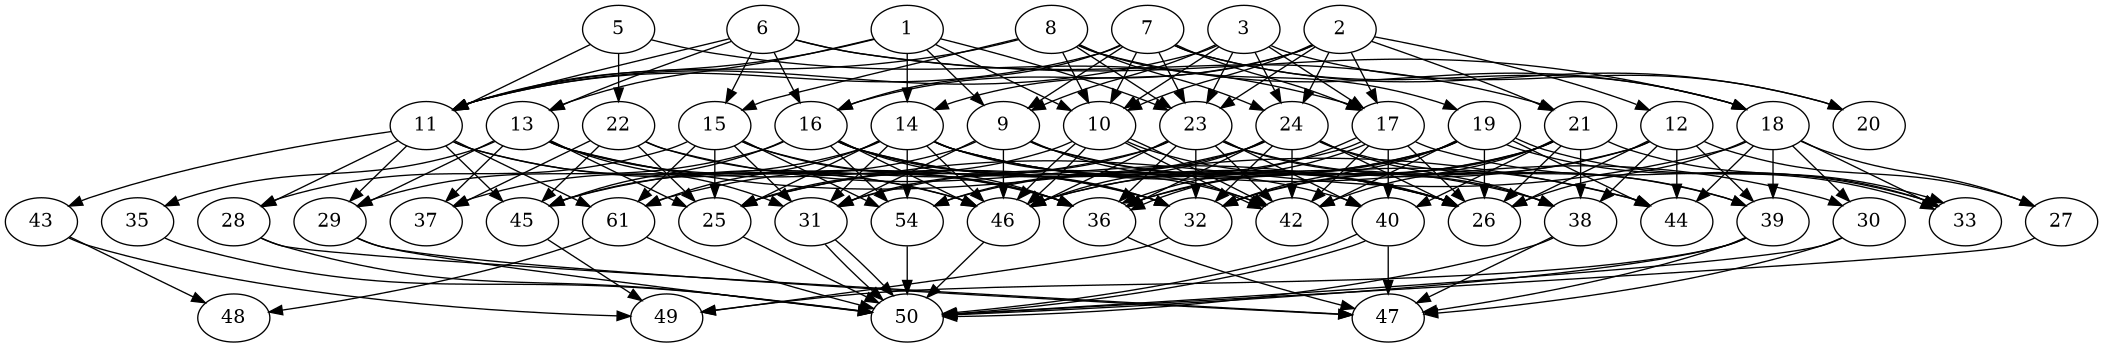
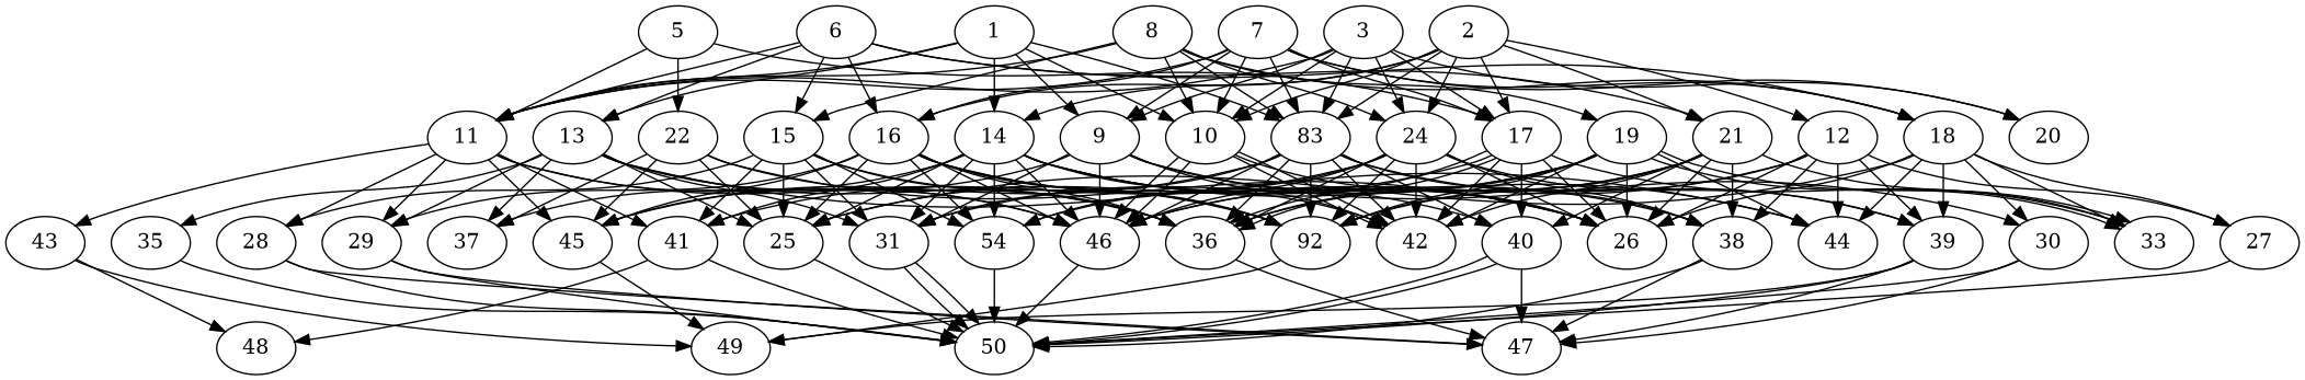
  digraph {
    node [alpha=0.16]
    1 [alpha=0.00 expect_size=47601664]
    9 [alpha=0.18 expect_size=35584000]
    10 [alpha=0.18 expect_size=40261632]
    11 [alpha=0.15 expect_size=49240064]
    13 [expect_size=47618048]
    14 [alpha=0.05 expect_size=35975168]
-   23 [alpha=0.01 expect_size=8814592]
+   23 [alpha=0.01 expect_size=8814592 label=83]
    26 [alpha=0.02 expect_size=20301824]
    30 [alpha=0.05 expect_size=21068800]
    31 [alpha=0.11 expect_size=37226496]
    42 [alpha=0.00 expect_size=48848896]
    45 [alpha=0.06 expect_size=28744704]
    46 [alpha=0.02 expect_size=30622720]
    25 [alpha=0.07 expect_size=10966016]
    28 [alpha=0.05 expect_size=17728512]
    29 [alpha=0.18 expect_size=8289280]
    36 [alpha=0.10 expect_size=34366464]
-   41 [alpha=0.12 expect_size=22216704 label=61]
+   41 [alpha=0.12 expect_size=22216704]
    43 [alpha=0.10 expect_size=40369152]
-   32 [expect_size=51935232]
+   32 [expect_size=51935232 label=92]
    44 [alpha=0.17 expect_size=39151616]
    35 [alpha=0.01 expect_size=18324480]
    37 [alpha=0.00 expect_size=39799808]
    38 [alpha=0.07 expect_size=51656704]
    n25 [expect_size=9657344 label=54]
    39 [alpha=0.02 expect_size=15942656]
    40 [alpha=0.05 expect_size=10184704]
    50 [alpha=0.17 expect_size=29332480]
    47 [alpha=0.15 expect_size=8176640]
    49 [alpha=0.11 expect_size=24620032]
    48 [alpha=0.12 expect_size=9059328]
    2 [alpha=0.19 expect_size=41405440]
    12 [alpha=0.01 expect_size=49899520]
    16 [alpha=0.10 expect_size=15818752]
    17 [alpha=0.09 expect_size=5709824]
    21 [alpha=0.06 expect_size=16897024]
    24 [alpha=0.04 expect_size=46282752]
    27 [alpha=0.05 expect_size=44454912]
    33 [alpha=0.19 expect_size=6986752]
    3 [alpha=0.15 expect_size=18146304]
    20 [alpha=0.07 expect_size=22532096]
    5 [alpha=0.15 expect_size=6621184]
    22 [alpha=0.01 expect_size=6161408]
    6 [expect_size=34443264]
    15 [alpha=0.04 expect_size=26717184]
    18 [expect_size=43777024]
    7 [expect_size=22277120]
    8 [alpha=0.13 expect_size=45618176]
    19 [alpha=0.05 expect_size=26903552]
    1 -> 9
    1 -> 10
    1 -> 11
    1 -> 13
    1 -> 14
    1 -> 23
    9 -> 26
    9 -> 30
    9 -> 31
    9 -> 42
    9 -> 45
    9 -> 46
    10 -> 26
    10 -> 42
    10 -> 42
    10 -> 46
    10 -> 46
-   10 -> 25
+   16 -> 25
    11 -> 45
    11 -> 46
    11 -> 28
    11 -> 29
    11 -> 36
    11 -> 41
    11 -> 43
    13 -> 31
    13 -> 46
    13 -> 25
    13 -> 29
    13 -> 32
    13 -> 44
    13 -> 35
    13 -> 37
    14 -> 26
    14 -> 31
    14 -> 42
    14 -> 46
    14 -> 25
    14 -> 41
    14 -> 44
    14 -> 37
    14 -> 38
    14 -> n25
    23 -> 31
    23 -> 42
    23 -> 45
    23 -> 46
    23 -> 36
    23 -> 32
    23 -> 38
    23 -> 39
    23 -> 40
    30 -> 50
    30 -> 47
    31 -> 50
    31 -> 50
    45 -> 49
    46 -> 50
    25 -> 50
    28 -> 50
    28 -> 47
    29 -> 50
    29 -> 47
    36 -> 47
    41 -> 50
    41 -> 48
    43 -> 49
    43 -> 48
    32 -> 49
    35 -> 50
    38 -> 50
    38 -> 47
    n25 -> 50
    39 -> 50
    39 -> 47
    39 -> 49
    40 -> 50
    40 -> 50
    40 -> 47
    2 -> 10
    2 -> 14
    2 -> 23
    2 -> 12
    2 -> 16
    2 -> 17
    2 -> 21
    2 -> 24
    12 -> 26
    12 -> 46
    12 -> 32
    12 -> 44
    12 -> 38
    12 -> 39
    12 -> 27
    16 -> 26
    16 -> 45
    16 -> 46
    16 -> 29
    16 -> 36
    16 -> 32
    16 -> n25
    16 -> 40
    17 -> 26
    17 -> 42
    17 -> 25
    17 -> 36
    17 -> 36
    17 -> 40
    17 -> 33
    21 -> 26
    21 -> 42
    21 -> 46
    21 -> 36
    21 -> 32
    21 -> 38
    21 -> 40
    21 -> 33
    24 -> 26
    24 -> 42
    24 -> 46
    24 -> 36
    24 -> 41
    24 -> 32
    24 -> 38
    24 -> n25
    24 -> 39
    27 -> 50
    3 -> 9
    3 -> 10
    3 -> 11
    3 -> 23
    3 -> 17
    3 -> 24
    3 -> 20
    5 -> 11
    5 -> 17
    5 -> 22
    22 -> 26
    22 -> 45
    22 -> 25
    22 -> 36
    22 -> 37
    6 -> 11
    6 -> 13
    6 -> 16
    6 -> 21
    6 -> 15
    6 -> 18
    15 -> 31
    15 -> 25
    15 -> 28
    15 -> 36
    15 -> 41
    15 -> 32
    15 -> n25
    18 -> 26
    18 -> 30
    18 -> 25
    18 -> 44
    18 -> 39
    18 -> 27
    18 -> 33
    7 -> 9
    7 -> 10
    7 -> 11
    7 -> 23
    7 -> 16
    7 -> 17
    7 -> 20
    7 -> 18
    8 -> 10
    8 -> 11
    8 -> 23
    8 -> 24
    8 -> 15
    8 -> 18
    8 -> 19
    19 -> 26
    19 -> 31
    19 -> 42
    19 -> 36
    19 -> 32
    19 -> 44
    19 -> n25
    19 -> 33
    19 -> 33
  }
